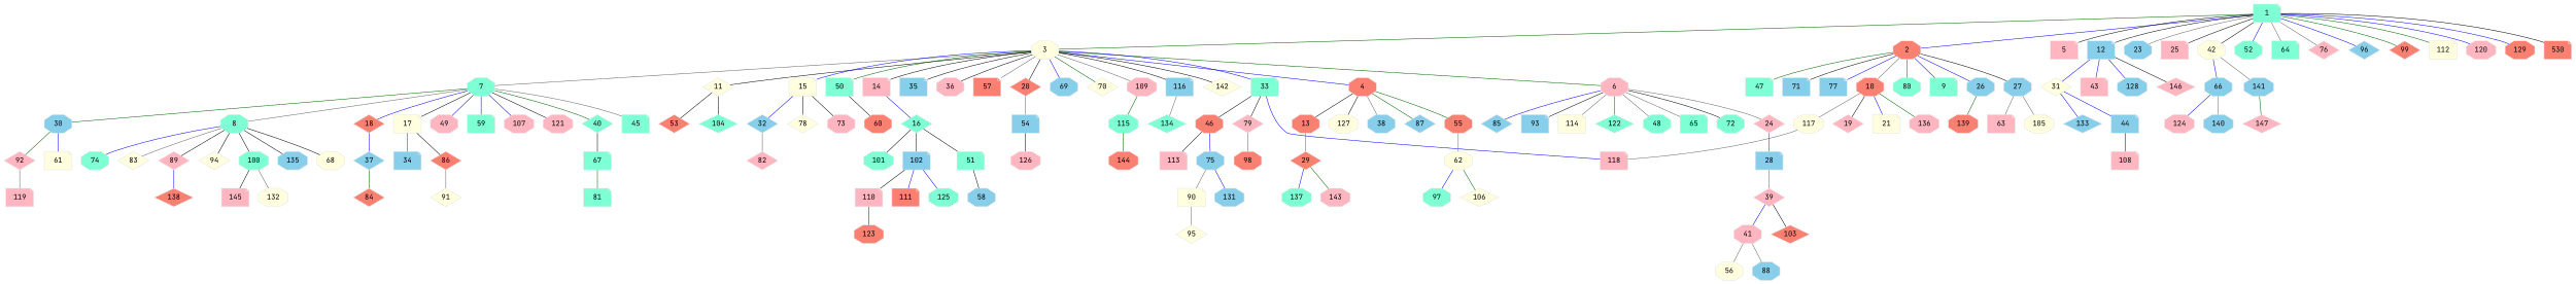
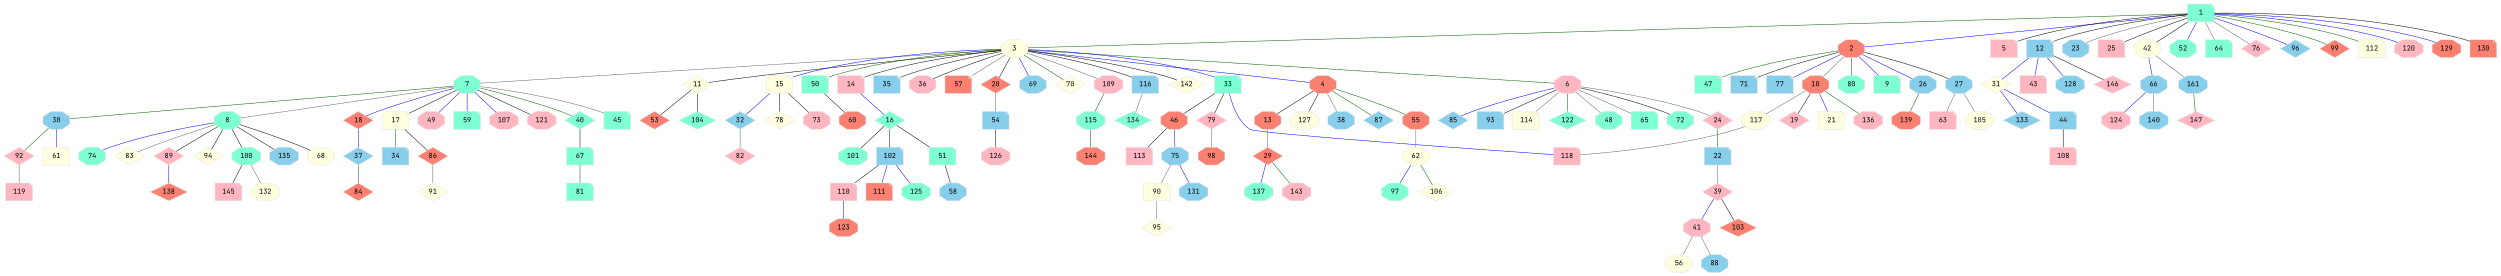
  graph {
    fontname="JetBrains Mono"
    node [color=gray90 fillcolor=lightpink fontname="JetBrains Mono" shape=octagon style=filled]
    edge [color=black fontname="JetBrains Mono"]
    1 [fillcolor=aquamarine shape=note]
    2 [fillcolor=salmon]
    3 [fillcolor=lightyellow]
    5 [shape=note]
    12 [fillcolor=skyblue shape=note]
    23 [fillcolor=skyblue]
    25 [shape=note]
    42 [fillcolor=lightyellow]
    52 [fillcolor=aquamarine]
    64 [fillcolor=aquamarine shape=note]
    76 [shape=diamond]
    96 [fillcolor=skyblue shape=diamond]
    99 [fillcolor=salmon shape=diamond]
    112 [fillcolor=lightyellow shape=note]
    120
    129 [fillcolor=salmon]
-   130 [fillcolor=salmon shape=note label=530]
+   130 [fillcolor=salmon shape=note]
    9 [fillcolor=aquamarine shape=note]
    10 [fillcolor=salmon]
    26 [fillcolor=skyblue]
    27 [fillcolor=skyblue]
    47 [fillcolor=aquamarine shape=note]
    71 [fillcolor=skyblue shape=note]
    77 [fillcolor=skyblue shape=note]
    80 [fillcolor=aquamarine]
    4 [fillcolor=salmon]
    6
    7 [fillcolor=aquamarine]
    11 [fillcolor=lightyellow shape=diamond]
    14 [shape=note]
    15 [fillcolor=lightyellow shape=note]
    20 [fillcolor=salmon shape=diamond]
    33 [fillcolor=aquamarine shape=note]
    35 [fillcolor=skyblue shape=note]
    36
    50 [fillcolor=aquamarine shape=note]
    57 [fillcolor=salmon shape=note]
    69 [fillcolor=skyblue]
    70 [fillcolor=lightyellow shape=diamond]
    109
    116 [fillcolor=skyblue shape=note]
    142 [fillcolor=lightyellow shape=diamond]
    31 [fillcolor=lightyellow shape=diamond]
    43 [shape=note]
    128 [fillcolor=skyblue]
    146 [shape=diamond]
    66 [fillcolor=skyblue]
-   141 [fillcolor=skyblue]
+   141 [fillcolor=skyblue label=161]
    19 [shape=diamond]
    21 [fillcolor=lightyellow shape=note]
    117 [fillcolor=lightyellow]
    136
    139 [fillcolor=salmon]
    63 [shape=note]
    105 [fillcolor=lightyellow]
    13 [fillcolor=salmon]
    38 [fillcolor=skyblue]
    55 [fillcolor=salmon]
    87 [fillcolor=skyblue shape=diamond]
    127 [fillcolor=lightyellow]
    24 [shape=diamond]
    48 [fillcolor=aquamarine]
    65 [fillcolor=aquamarine shape=note]
    72 [fillcolor=aquamarine]
    85 [fillcolor=skyblue shape=diamond]
    93 [fillcolor=skyblue shape=note]
    114 [fillcolor=lightyellow shape=note]
    122 [fillcolor=aquamarine shape=diamond]
    8 [fillcolor=aquamarine]
    17 [fillcolor=lightyellow shape=note]
    18 [fillcolor=salmon shape=diamond]
    30 [fillcolor=skyblue]
    40 [fillcolor=aquamarine shape=diamond]
    45 [fillcolor=aquamarine shape=note]
    49
    59 [fillcolor=aquamarine shape=note]
    107
    121
    53 [fillcolor=salmon shape=diamond]
    104 [fillcolor=aquamarine shape=diamond]
    16 [fillcolor=aquamarine shape=diamond]
    32 [fillcolor=skyblue shape=diamond]
    73
    78 [fillcolor=lightyellow shape=diamond]
    54 [fillcolor=skyblue shape=note]
    46 [fillcolor=salmon]
    79 [shape=diamond]
    118 [shape=note]
    60 [fillcolor=salmon]
    115 [fillcolor=aquamarine]
    134 [fillcolor=aquamarine shape=diamond]
    29 [fillcolor=salmon shape=diamond]
    62 [fillcolor=lightyellow]
-   28 [fillcolor=skyblue shape=note]
+   28 [fillcolor=skyblue shape=note label=22]
    68 [fillcolor=lightyellow]
    74 [fillcolor=aquamarine]
    83 [fillcolor=lightyellow shape=diamond]
    89 [shape=diamond]
    94 [fillcolor=lightyellow shape=diamond]
    100 [fillcolor=aquamarine]
    135 [fillcolor=skyblue]
    34 [fillcolor=skyblue shape=note]
    86 [fillcolor=salmon shape=diamond]
    37 [fillcolor=skyblue shape=diamond]
    61 [fillcolor=lightyellow shape=note]
    92 [shape=diamond]
    67 [fillcolor=aquamarine shape=note]
    138 [fillcolor=salmon shape=diamond]
    132 [fillcolor=lightyellow]
    145 [shape=note]
    133 [fillcolor=skyblue shape=diamond]
    44 [fillcolor=skyblue shape=note]
    137 [fillcolor=aquamarine]
    143
    51 [fillcolor=aquamarine shape=note]
    101 [fillcolor=aquamarine]
    102 [fillcolor=skyblue shape=note]
    82 [shape=diamond]
    58 [fillcolor=skyblue]
    110 [shape=note]
    111 [fillcolor=salmon shape=note]
    125 [fillcolor=aquamarine]
    91 [fillcolor=lightyellow shape=diamond]
    84 [fillcolor=salmon shape=diamond]
    126
    39 [shape=diamond]
    41
    103 [fillcolor=salmon shape=diamond]
    119 [shape=note]
    108 [shape=note]
    75 [fillcolor=skyblue]
    113 [shape=note]
    98 [fillcolor=salmon]
    56 [fillcolor=lightyellow]
    88 [fillcolor=skyblue]
    81 [fillcolor=aquamarine shape=note]
    124
    140 [fillcolor=skyblue]
    147 [shape=diamond]
    90 [fillcolor=lightyellow shape=note]
    131 [fillcolor=skyblue]
    97 [fillcolor=aquamarine]
    106 [fillcolor=lightyellow shape=diamond]
    95 [fillcolor=lightyellow shape=diamond]
    123 [fillcolor=salmon]
    144 [fillcolor=salmon]
    1 -- 2 [color=blue]
    1 -- 3 [color=darkgreen]
    1 -- 5
    1 -- 12
    1 -- 23 [color=gray40]
    1 -- 25
    1 -- 42
    1 -- 52 [color=blue]
    1 -- 64 [color=gray40]
    1 -- 76 [color=gray40]
    1 -- 96 [color=blue]
    1 -- 99 [color=darkgreen]
    1 -- 112 [color=darkgreen]
    1 -- 120 [color=blue]
    1 -- 129 [color=blue]
    1 -- 130
    2 -- 9 [color=blue]
    2 -- 10 [color=gray40]
    2 -- 26 [color=blue]
    2 -- 27
    2 -- 47 [color=darkgreen]
    2 -- 71
    2 -- 77 [color=blue]
    2 -- 80 [color=darkgreen]
    3 -- 4 [color=blue]
    3 -- 6 [color=darkgreen]
    3 -- 7 [color=gray40]
    3 -- 11
    3 -- 14
    3 -- 15 [color=blue]
    3 -- 20
    3 -- 33 [color=blue]
    3 -- 35
    3 -- 36
    3 -- 50 [color=darkgreen]
    3 -- 57 [color=gray40]
    3 -- 69 [color=blue]
    3 -- 70 [color=darkgreen]
    3 -- 109 [color=gray40]
    3 -- 116
    3 -- 142
    12 -- 31 [color=blue]
    12 -- 43 [color=blue]
    12 -- 128 [color=blue]
    12 -- 146
    42 -- 66 [color=blue]
    42 -- 141 [color=gray40]
    10 -- 19
    10 -- 21 [color=blue]
    10 -- 117 [color=gray40]
    10 -- 136 [color=darkgreen]
    26 -- 139 [color=darkgreen]
    27 -- 63 [color=gray40]
    27 -- 105 [color=gray40]
    4 -- 13
    4 -- 38 [color=gray40]
    4 -- 55 [color=darkgreen]
    4 -- 87 [color=darkgreen]
    4 -- 127
    6 -- 24 [color=gray40]
    6 -- 48 [color=gray40]
    6 -- 65 [color=gray40]
    6 -- 72
    6 -- 85 [color=blue]
    6 -- 93
    6 -- 114 [color=gray40]
    6 -- 122 [color=darkgreen]
    7 -- 8 [color=gray40]
    7 -- 17
    7 -- 18 [color=blue]
    7 -- 30 [color=darkgreen]
    7 -- 40 [color=darkgreen]
    7 -- 45 [color=gray40]
    7 -- 49 [color=blue]
    7 -- 59 [color=blue]
    7 -- 107 [color=blue]
    7 -- 121
    11 -- 53
    11 -- 104
    14 -- 16 [color=blue]
    15 -- 32 [color=blue]
    15 -- 73
    15 -- 78
    20 -- 54 [color=gray40]
    33 -- 46
    33 -- 79
    33 -- 118 [color=blue]
    50 -- 60
    109 -- 115 [color=darkgreen]
    116 -- 134 [color=gray40]
    31 -- 133 [color=blue]
    31 -- 44 [color=blue]
    66 -- 124 [color=blue]
    66 -- 140 [color=gray40]
    141 -- 147 [color=darkgreen]
    117 -- 118 [color=gray40]
    13 -- 29 [color=gray40]
    55 -- 62 [color=gray40]
    24 -- 28 [color=darkgreen]
    8 -- 68
    8 -- 74 [color=blue]
    8 -- 83 [color=gray40]
    8 -- 89
    8 -- 94
    8 -- 100
    8 -- 135
    17 -- 34 [color=darkgreen]
    17 -- 86
    18 -- 37 [color=blue]
    30 -- 61 [color=blue]
    30 -- 92 [color=darkgreen]
    40 -- 67
    16 -- 51
    16 -- 101
    16 -- 102
    32 -- 82 [color=gray40]
    54 -- 126
    46 -- 75 [color=blue]
    46 -- 113
    79 -- 98 [color=gray40]
    115 -- 144 [color=darkgreen]
    29 -- 137 [color=blue]
    29 -- 143 [color=darkgreen]
    62 -- 97 [color=blue]
    62 -- 106 [color=darkgreen]
    28 -- 39 [color=gray40]
    89 -- 138 [color=blue]
    100 -- 132 [color=gray40]
    100 -- 145
    86 -- 91 [color=gray40]
    37 -- 84 [color=darkgreen]
    92 -- 119 [color=gray40]
    67 -- 81 [color=darkgreen]
    44 -- 108
    51 -- 58
    102 -- 110
    102 -- 111 [color=blue]
    102 -- 125 [color=blue]
    110 -- 123 [color=blue]
    39 -- 41 [color=blue]
    39 -- 103
    41 -- 56 [color=gray40]
    41 -- 88 [color=gray40]
    75 -- 90 [color=gray40]
    75 -- 131 [color=blue]
    90 -- 95 [color=gray40]
  }
